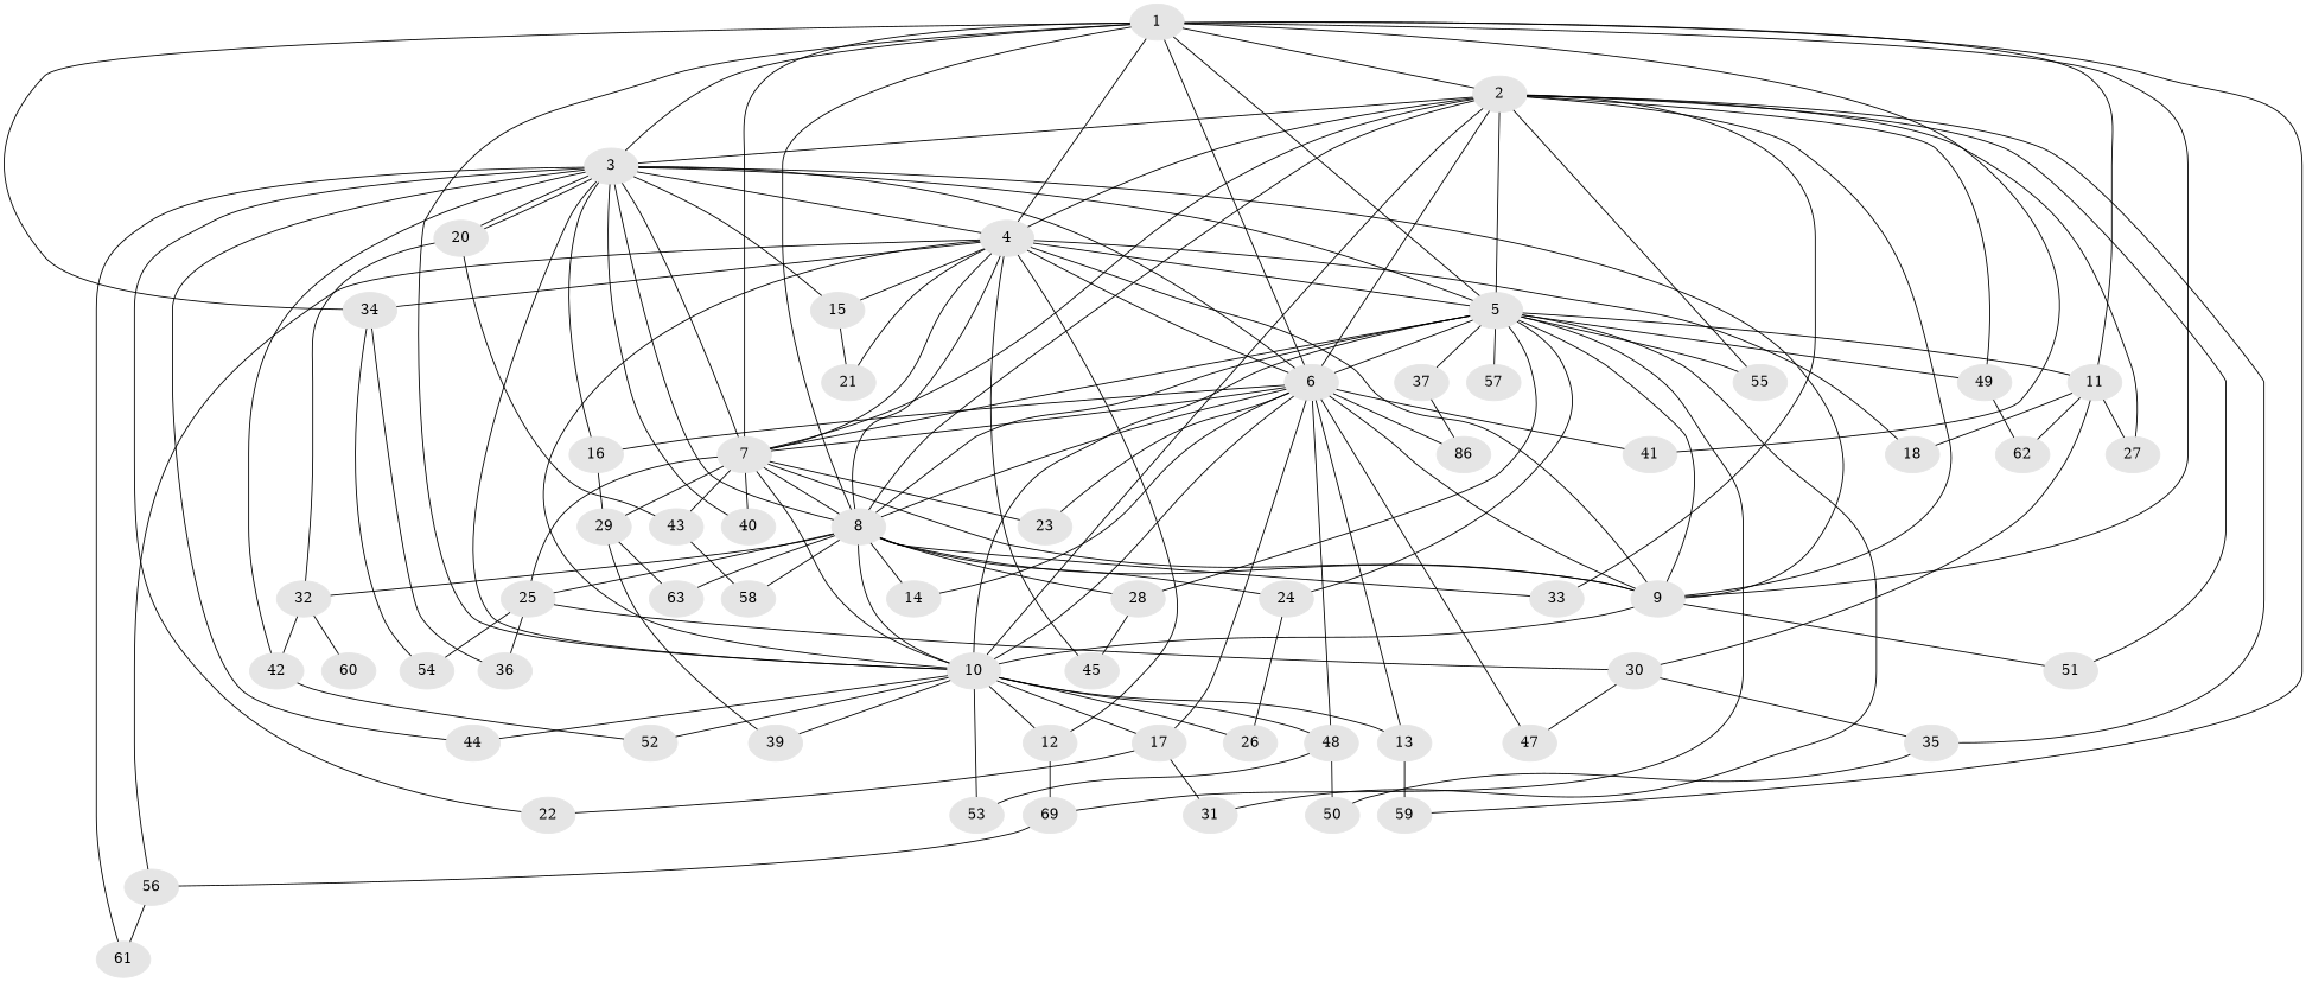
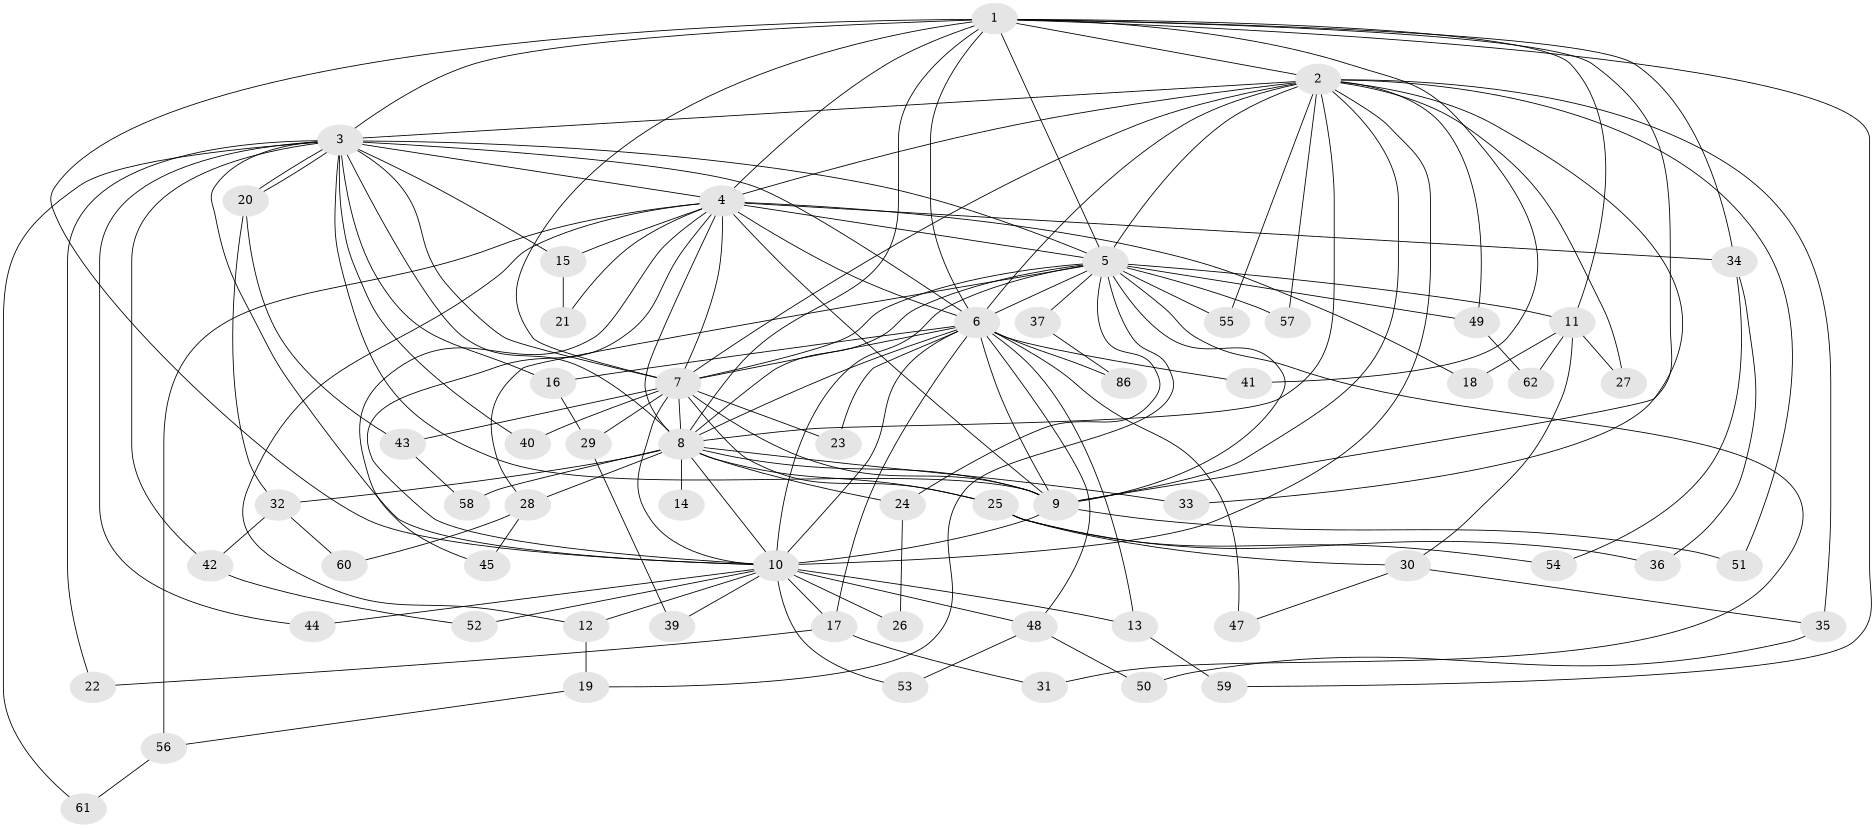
  graph {
    fontname="DejaVu Serif"
    node [color=gray90 fontname="DejaVu Serif" style=filled]
    edge [fontname="DejaVu Serif"]
    1
    2
    3
    4
    5
    6
    7
    8
    9
    10
    11
    34
    41
    59
    27
    33
    35
    49
    51
    55
    57
    15
    16
    20
    22
    40
    42
    44
    61
    12
    18
    21
    45
    56
    37
-   19 [label=69]
+   19
    24
    28
    31
    13
    14
    17
    23
    n44 [label=86]
    47
    48
    25
    29
    43
    32
    58
-   63
    26
    39
    52
    53
    30
    62
    36
    54
    50
    60
    1 -- 2
    1 -- 3
    1 -- 4
    1 -- 5
    1 -- 6
    1 -- 7
    1 -- 8
    1 -- 9
    1 -- 10
    1 -- 11
    1 -- 34
    1 -- 41
    1 -- 59
    2 -- 3
    2 -- 4
    2 -- 5
    2 -- 6
    2 -- 7
    2 -- 8
    2 -- 9
    2 -- 10
    2 -- 27
    2 -- 33
    2 -- 35
    2 -- 49
    2 -- 51
    2 -- 55
+   2 -- 57
    3 -- 4
    3 -- 5
    3 -- 6
    3 -- 7
    3 -- 8
    3 -- 9
    3 -- 10
    3 -- 15
    3 -- 16
    3 -- 20
    3 -- 20
    3 -- 22
    3 -- 40
    3 -- 42
    3 -- 44
    3 -- 61
    4 -- 5
    4 -- 6
    4 -- 7
    4 -- 8
    4 -- 9
    4 -- 10
    4 -- 34
    4 -- 15
    4 -- 12
    4 -- 18
    4 -- 21
    4 -- 45
    4 -- 56
    5 -- 6
    5 -- 7
    5 -- 8
    5 -- 9
    5 -- 10
    5 -- 11
    5 -- 49
    5 -- 55
    5 -- 57
    5 -- 37
    5 -- 19
    5 -- 24
    5 -- 28
    5 -- 31
    6 -- 7
    6 -- 8
    6 -- 9
    6 -- 10
    6 -- 41
    6 -- 16
    6 -- 13
-   6 -- 14
    6 -- 17
    6 -- 23
    6 -- n44
    6 -- 47
    6 -- 48
    7 -- 8
    7 -- 9
    7 -- 10
    7 -- 40
    7 -- 23
    7 -- 25
    7 -- 29
    7 -- 43
    8 -- 9
    8 -- 10
    8 -- 33
    8 -- 24
    8 -- 28
    8 -- 14
    8 -- 25
    8 -- 32
    8 -- 58
-   8 -- 63
    9 -- 10
    9 -- 51
    10 -- 44
    10 -- 12
    10 -- 13
    10 -- 17
    10 -- 48
    10 -- 26
    10 -- 39
    10 -- 52
    10 -- 53
    11 -- 27
    11 -- 18
    11 -- 30
    11 -- 62
    34 -- 36
    34 -- 54
    35 -- 50
    49 -- 62
    15 -- 21
    16 -- 29
    20 -- 43
    20 -- 32
    42 -- 52
    12 -- 19
    56 -- 61
    37 -- n44
    19 -- 56
    24 -- 26
    28 -- 45
+   28 -- 60
    13 -- 59
    17 -- 22
    17 -- 31
    48 -- 53
    48 -- 50
    25 -- 30
    25 -- 36
    25 -- 54
-   29 -- 63
    29 -- 39
    43 -- 58
    32 -- 42
    32 -- 60
    30 -- 35
    30 -- 47
  }
